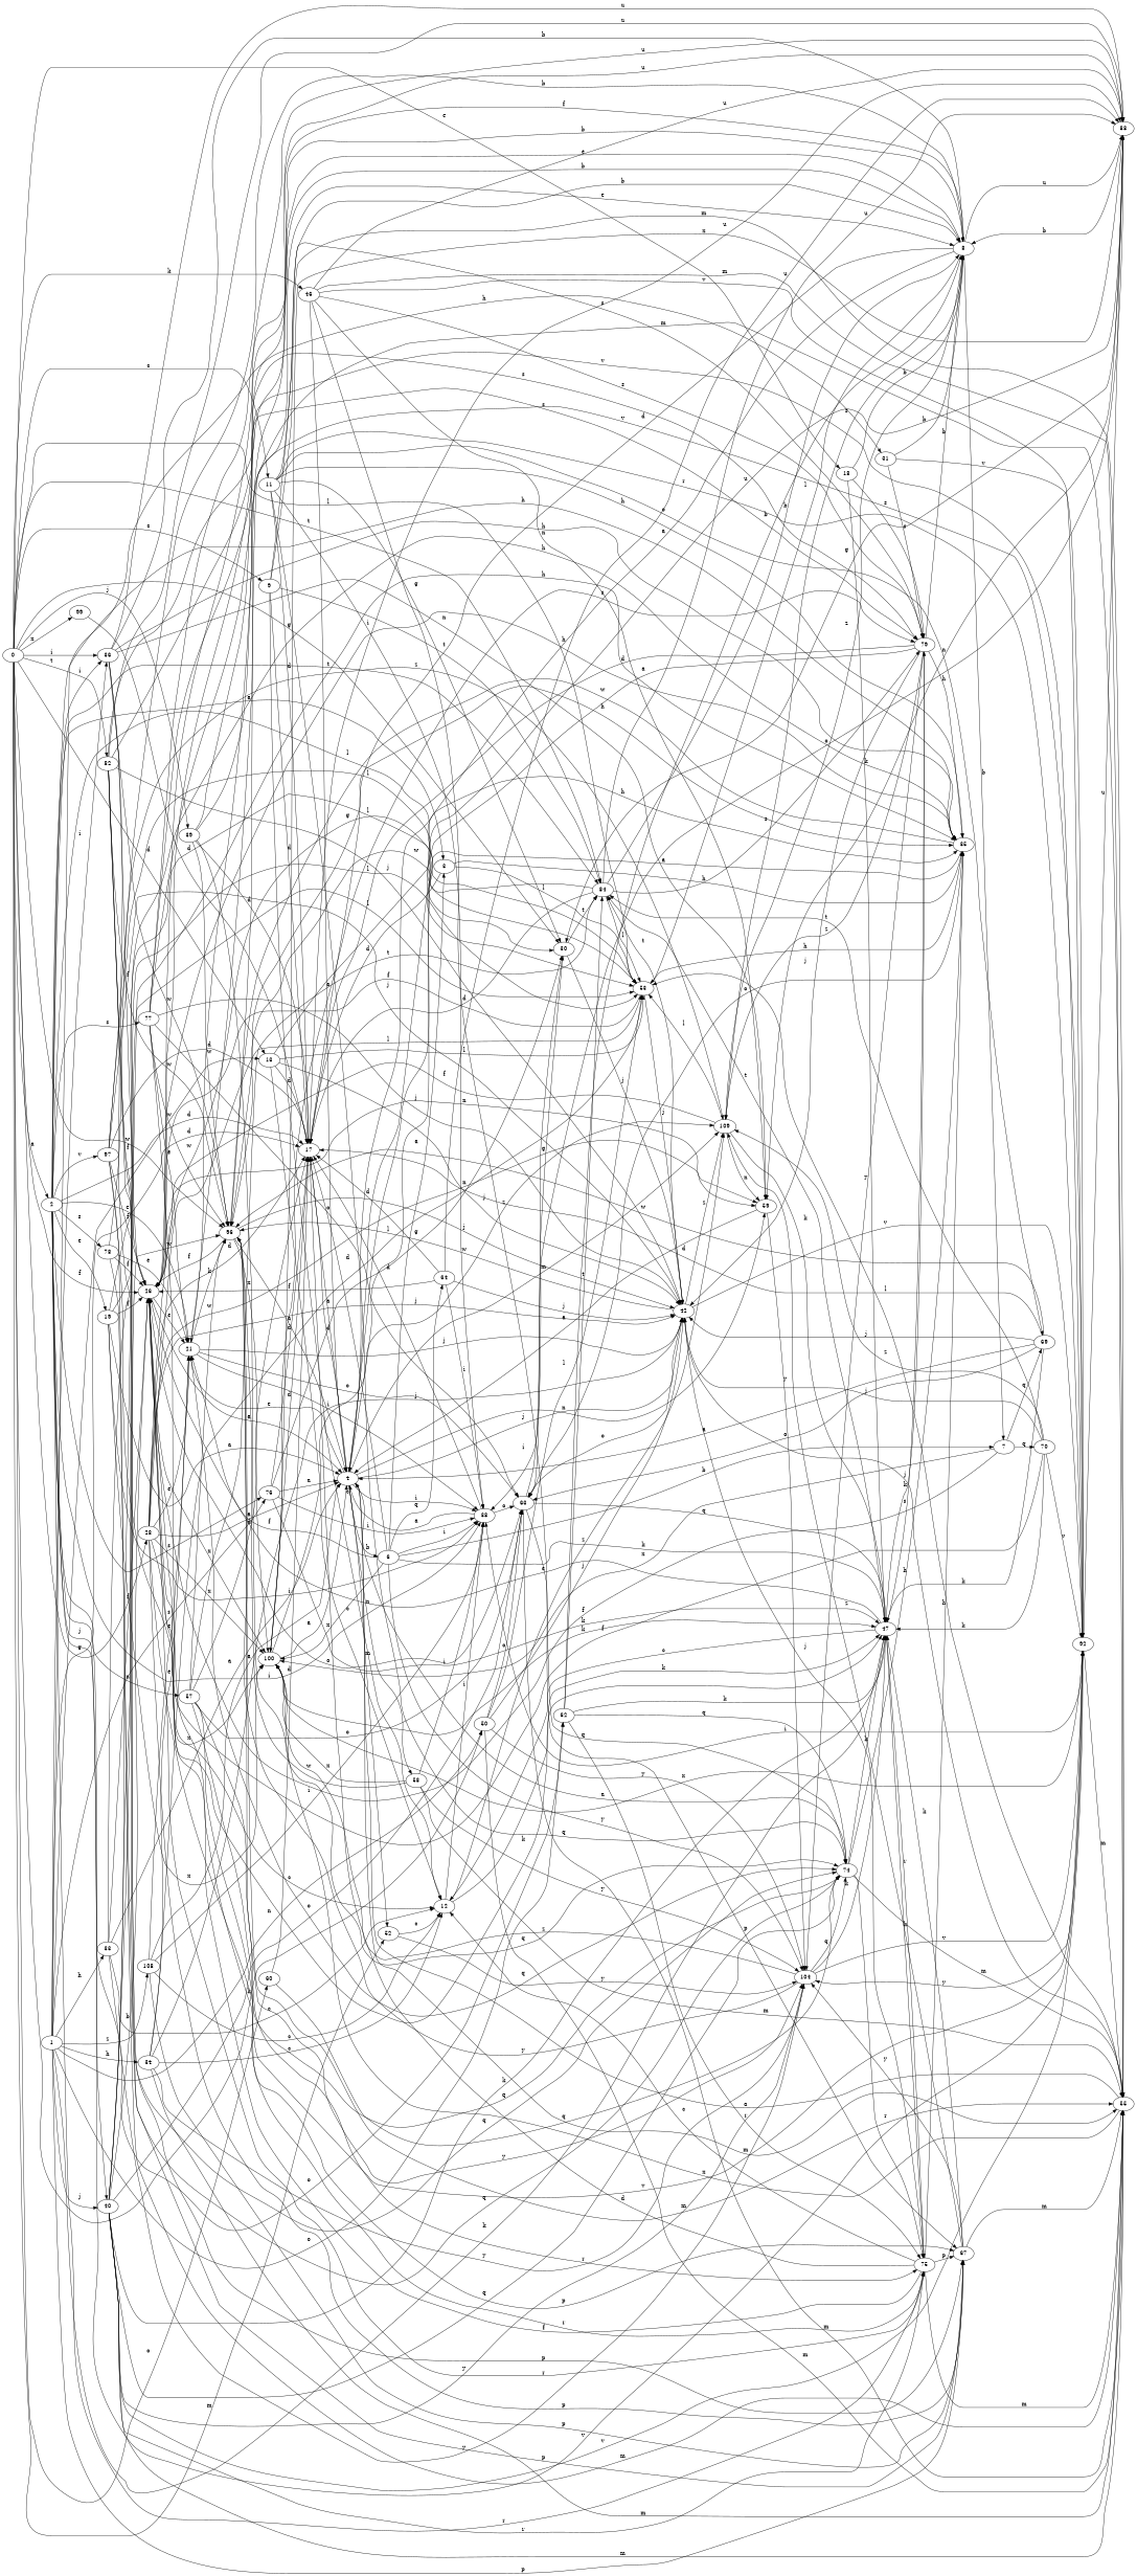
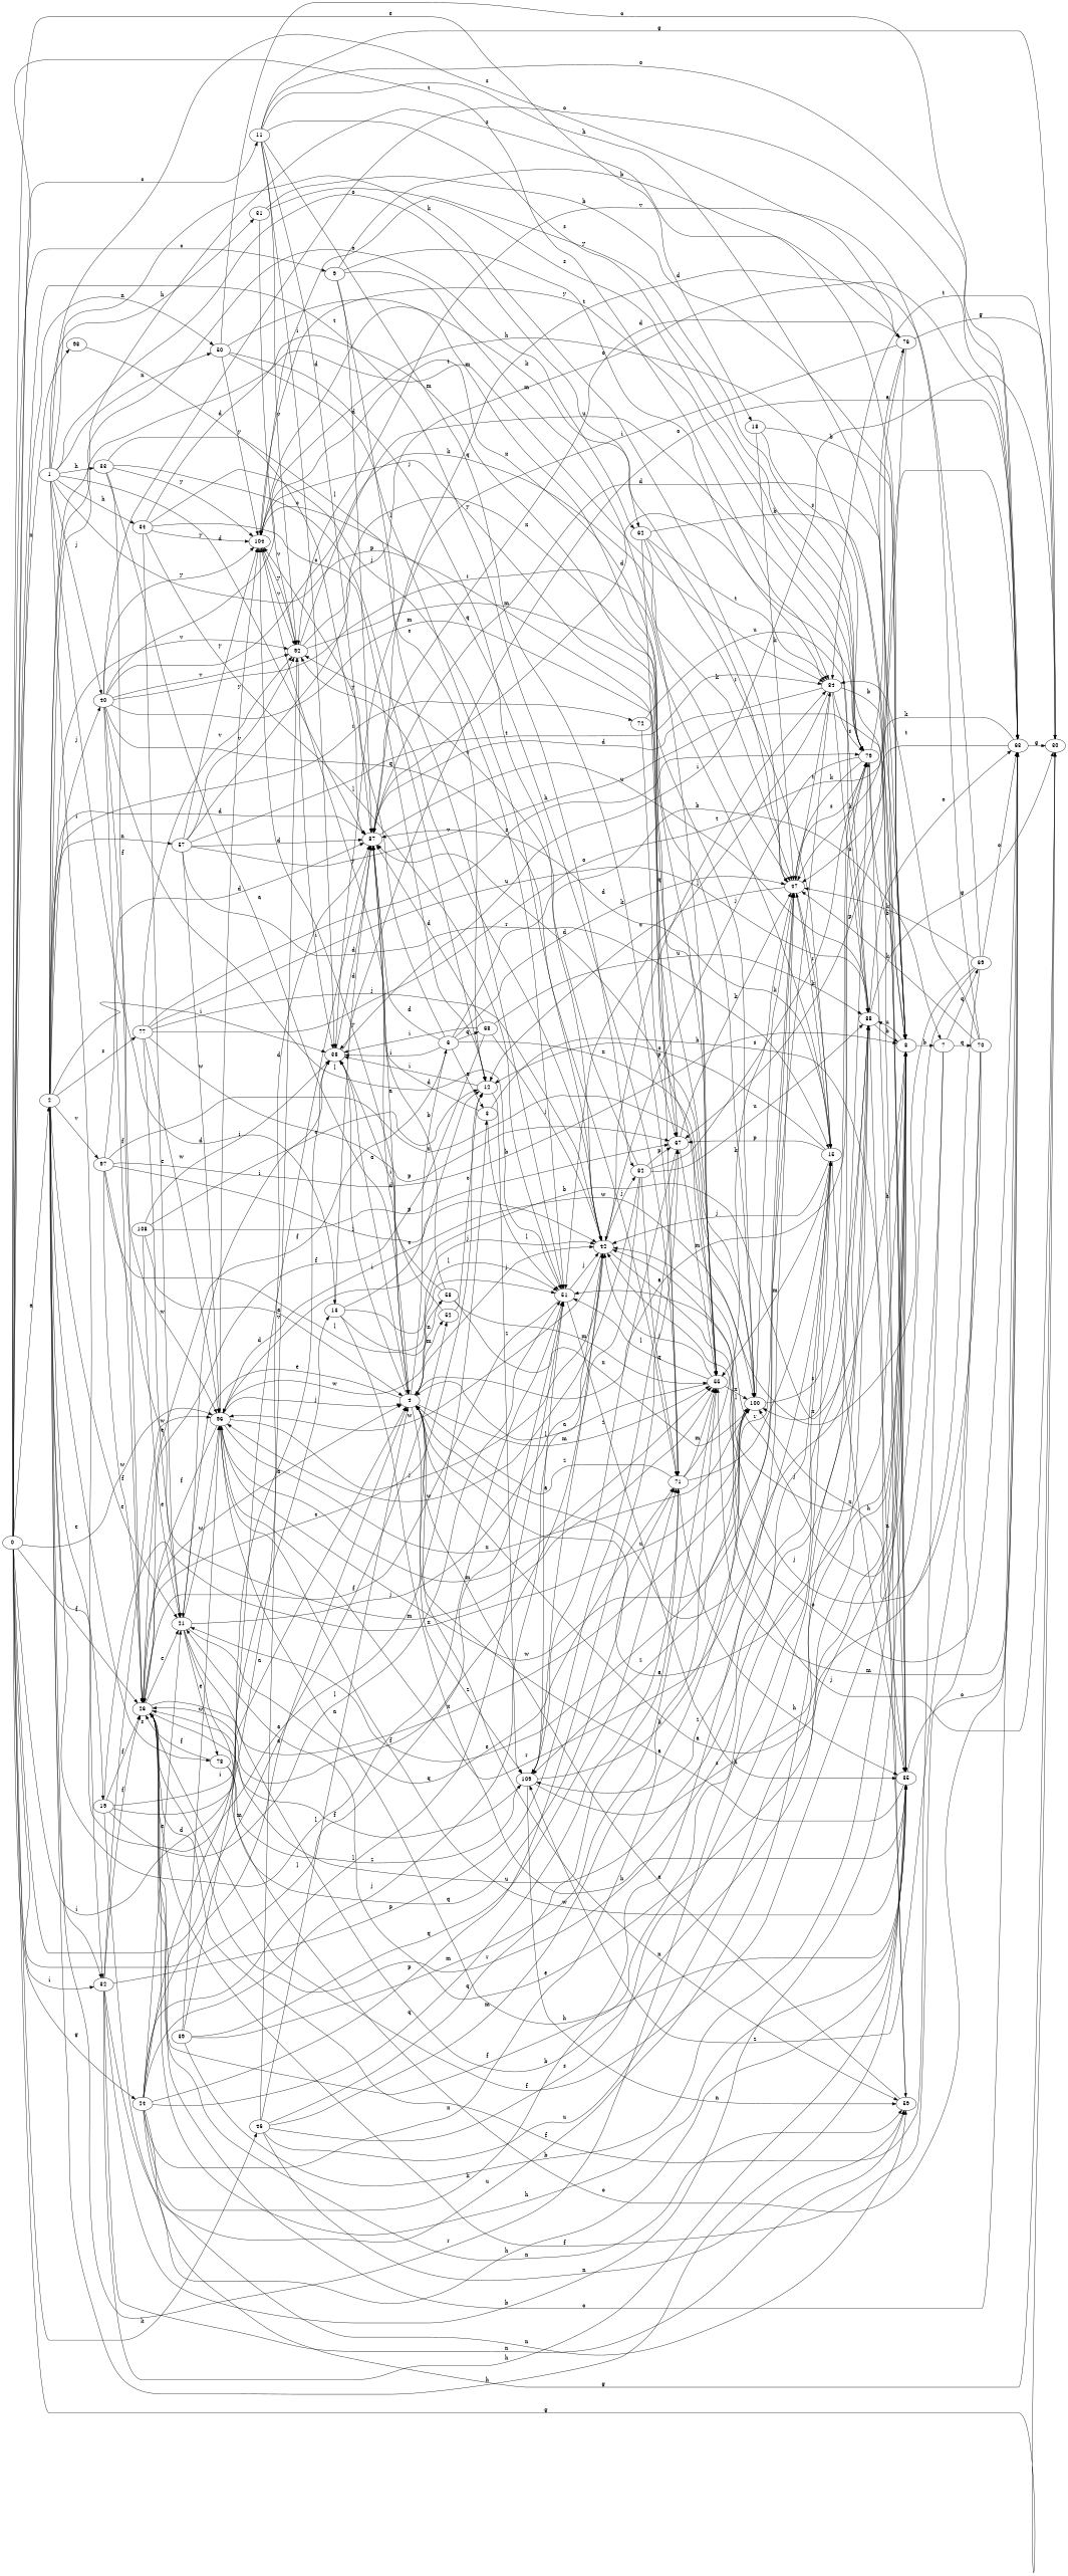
  strict digraph {
    rankdir=LR
    0
    2
    9
    11
    13
    18
    26
-   28
+   28 [label=24]
    30
-   36
+   36 [label=32]
    39
    46
-   51 [label=53]
+   51
    52
    n15 [label=50]
-   60
    82
    84
    96
-   99
-   17
+   99 [label=98]
+   17 [label=87]
    40
    62
    76
    3
    19
    21
    35
    38
    57
-   75
+   72
+   75 [label=15]
    77
    78
    n35 [label=97]
    92
    55
    8
    12
    63
-   71 [label=74]
+   71
    79
    42
    47
    4
    59
    88
    100
    67
    104
    1
    31
    33
    34
    108
    109
    6
    58
    7
-   68 [label=64]
+   68
    69
    70
    0 -> 2 [label=a]
    0 -> 9 [label=c]
    0 -> 11 [label=c]
    0 -> 13 [label=d]
    0 -> 18 [label=e]
    0 -> 26 [label=f]
    0 -> 28 [label=g]
    0 -> 30 [label=g]
    0 -> 36 [label=i]
-   0 -> 39 [label=j]
    0 -> 46 [label=k]
    0 -> 51 [label=l]
    0 -> 52 [label=m]
-   0 -> n15 [label=k]
-   0 -> 60 [label=o]
+   0 -> n15 [label=n]
    0 -> 82 [label=t]
    0 -> 84 [label=t]
    0 -> 96 [label=w]
    0 -> 99 [label=x]
    2 -> 36 [label=i]
    2 -> 51 [label=l]
    2 -> 84 [label=t]
    2 -> 17 [label=d]
    2 -> 40 [label=j]
    2 -> 62 [label=o]
    2 -> 76 [label=s]
    2 -> 3 [label=a]
    2 -> 19 [label=e]
    2 -> 21 [label=e]
    2 -> 35 [label=h]
    2 -> 38 [label=i]
    2 -> 57 [label=n]
+   2 -> 72 [label=r]
    2 -> 75 [label=r]
    2 -> 77 [label=s]
    2 -> 78 [label=s]
    2 -> n35 [label=v]
    2 -> 92 [label=v]
    9 -> 84 [label=t]
    9 -> 17 [label=d]
    9 -> 55 [label=m]
    9 -> 8 [label=b]
    9 -> 12 [label=c]
    11 -> 30 [label=g]
    11 -> 17 [label=d]
    11 -> 35 [label=h]
    11 -> 38 [label=i]
-   11 -> 92 [label=r]
-   11 -> 69 [label=o]
+   11 -> 92 [label=v]
+   11 -> 63 [label=o]
    11 -> 71 [label=q]
    11 -> 79 [label=s]
    13 -> 51 [label=l]
    13 -> 17 [label=d]
    13 -> 35 [label=h]
    13 -> 12 [label=c]
    13 -> 42 [label=j]
    18 -> 8 [label=b]
    18 -> 79 [label=s]
    18 -> 47 [label=k]
    26 -> 21 [label=e]
    26 -> 35 [label=h]
    26 -> 75 [label=r]
    26 -> 12 [label=c]
    26 -> 63 [label=o]
    26 -> 4 [label=a]
    26 -> 59 [label=n]
    26 -> 88 [label=u]
    26 -> 100 [label=x]
    28 -> 30 [label=g]
    28 -> 51 [label=l]
    28 -> 17 [label=d]
    28 -> 21 [label=e]
    28 -> 71 [label=q]
    28 -> 42 [label=j]
    28 -> 47 [label=k]
    28 -> 4 [label=a]
    28 -> 59 [label=n]
    28 -> 100 [label=x]
    28 -> 67 [label=p]
    30 -> 84 [label=t]
    30 -> 38 [label=i]
    30 -> 42 [label=j]
    36 -> 26 [label=f]
    36 -> 96 [label=w]
    36 -> 35 [label=h]
    36 -> 8 [label=b]
    36 -> 59 [label=n]
    36 -> 88 [label=u]
    36 -> 67 [label=p]
    39 -> 96 [label=w]
    39 -> 17 [label=d]
    39 -> 55 [label=m]
    39 -> 8 [label=b]
    39 -> 71 [label=q]
    46 -> 92 [label=v]
    46 -> 55 [label=m]
    46 -> 71 [label=q]
    46 -> 79 [label=s]
    46 -> 4 [label=a]
    46 -> 59 [label=n]
    46 -> 88 [label=u]
    51 -> 26 [label=f]
    51 -> 35 [label=h]
    51 -> 42 [label=j]
    52 -> 12 [label=c]
    52 -> 104 [label=y]
    n15 -> 51 [label=l]
    n15 -> 55 [label=m]
    n15 -> 63 [label=o]
    n15 -> 42 [label=j]
    n15 -> 104 [label=y]
-   60 -> 17 [label=d]
-   60 -> 71 [label=q]
    82 -> 26 [label=f]
    82 -> 96 [label=w]
    82 -> 92 [label=v]
    82 -> 71 [label=q]
    82 -> 79 [label=s]
-   82 -> 42 [label=j]
+   42 -> 82 [label=j]
    82 -> 88 [label=u]
    82 -> 67 [label=p]
    84 -> 51 [label=l]
    84 -> 96 [label=w]
    84 -> 17 [label=d]
    84 -> 8 [label=b]
    84 -> 79 [label=s]
    84 -> 88 [label=u]
    96 -> 26 [label=f]
    96 -> 35 [label=h]
    96 -> 75 [label=r]
    96 -> 55 [label=m]
-   96 -> 8 [label=e]
+   96 -> 8 [label=b]
    96 -> 42 [label=j]
-   96 -> 4 [label=a]
+   96 -> 4 [label=j]
    96 -> 100 [label=x]
-   104 -> 96 [label=y]
+   96 -> 104 [label=y]
    99 -> 17 [label=d]
    17 -> 4 [label=a]
    17 -> 88 [label=u]
-   40 -> 26 [label=b]
+   40 -> 26 [label=f]
    40 -> 51 [label=l]
    40 -> 96 [label=w]
    40 -> 35 [label=h]
    40 -> 75 [label=r]
    40 -> 92 [label=v]
    40 -> 55 [label=m]
    40 -> 63 [label=o]
    40 -> 71 [label=q]
    40 -> 47 [label=k]
    40 -> 104 [label=y]
    62 -> 84 [label=t]
    62 -> 75 [label=r]
    62 -> 8 [label=b]
    62 -> 71 [label=q]
    62 -> 47 [label=k]
    76 -> 30 [label=g]
    76 -> 17 [label=d]
    76 -> 38 [label=i]
    76 -> 47 [label=k]
    76 -> 4 [label=a]
    3 -> 51 [label=l]
    3 -> 17 [label=d]
    3 -> 35 [label=h]
    19 -> 26 [label=f]
    19 -> 51 [label=l]
    19 -> 35 [label=h]
    19 -> 38 [label=i]
    19 -> 4 [label=a]
    19 -> 100 [label=x]
-   21 -> 96 [label=k]
+   21 -> 96 [label=w]
    21 -> 38 [label=i]
    21 -> 8 [label=b]
    21 -> 63 [label=o]
    21 -> 71 [label=q]
    21 -> 42 [label=j]
    35 -> 96 [label=w]
    35 -> 63 [label=o]
    35 -> 4 [label=a]
    38 -> 17 [label=d]
    38 -> 63 [label=o]
    38 -> 4 [label=a]
    57 -> 84 [label=t]
    57 -> 96 [label=w]
    57 -> 17 [label=d]
+   57 -> 35 [label=h]
    57 -> 75 [label=r]
    57 -> 92 [label=v]
    57 -> 63 [label=o]
    57 -> 104 [label=y]
+   72 -> 88 [label=u]
+   72 -> 67 [label=p]
    75 -> 26 [label=f]
    75 -> 17 [label=d]
    75 -> 35 [label=h]
    75 -> 55 [label=m]
    75 -> 12 [label=c]
    75 -> 42 [label=j]
    75 -> 47 [label=k]
    75 -> 67 [label=p]
    77 -> 96 [label=w]
    77 -> 21 [label=e]
    77 -> 92 [label=v]
    77 -> 63 [label=o]
    77 -> 79 [label=s]
    77 -> 42 [label=j]
    77 -> 88 [label=u]
    77 -> 67 [label=p]
    78 -> 26 [label=f]
-   78 -> 21 [label=e]
+   21 -> 78 [label=e]
    78 -> 71 [label=q]
    78 -> 109 [label=z]
    n35 -> 26 [label=f]
    n35 -> 51 [label=l]
    n35 -> 17 [label=d]
    n35 -> 55 [label=m]
    n35 -> 8 [label=b]
    n35 -> 42 [label=j]
    n35 -> 100 [label=x]
    92 -> 38 [label=i]
    92 -> 55 [label=m]
    92 -> 88 [label=u]
    92 -> 100 [label=x]
    92 -> 104 [label=y]
    55 -> 51 [label=l]
    55 -> 42 [label=j]
    55 -> 4 [label=a]
    55 -> 100 [label=x]
    8 -> 26 [label=f]
    8 -> 51 [label=l]
    8 -> 17 [label=d]
    8 -> 21 [label=e]
    8 -> 4 [label=a]
    8 -> 88 [label=u]
-   8 -> 109 [label=z]
    8 -> 7 [label=b]
    12 -> 38 [label=i]
-   12 -> 47 [label=k]
    12 -> 109 [label=z]
    63 -> 30 [label=g]
    63 -> 55 [label=m]
-   63 -> 47 [label=q]
+   63 -> 47 [label=k]
    63 -> 67 [label=p]
    71 -> 35 [label=h]
    71 -> 75 [label=r]
    71 -> 55 [label=m]
    71 -> 47 [label=k]
    71 -> 4 [label=a]
    79 -> 17 [label=d]
    79 -> 35 [label=h]
    79 -> 8 [label=b]
    79 -> 42 [label=j]
    79 -> 47 [label=k]
-   79 -> 4 [label=a]
+   79 -> 76 [label=a]
    79 -> 104 [label=y]
    79 -> 109 [label=z]
    42 -> 84 [label=t]
    42 -> 96 [label=w]
    42 -> 92 [label=v]
    42 -> 63 [label=o]
    42 -> 109 [label=z]
    47 -> 84 [label=t]
    47 -> 21 [label=e]
    47 -> 75 [label=r]
    47 -> 12 [label=c]
    47 -> 79 [label=s]
    4 -> 52 [label=m]
    4 -> 17 [label=d]
    4 -> 21 [label=e]
    4 -> 38 [label=i]
    4 -> 55 [label=m]
    4 -> 42 [label=j]
    4 -> 59 [label=n]
    4 -> 88 [label=u]
-   4 -> 109 [label=m]
+   4 -> 109 [label=z]
    4 -> 6 [label=b]
    4 -> 58 [label=n]
    59 -> 4 [label=a]
    59 -> 104 [label=y]
    88 -> 30 [label=g]
    88 -> 8 [label=b]
    88 -> 63 [label=o]
    88 -> 59 [label=n]
    88 -> 100 [label=x]
    100 -> 17 [label=d]
    100 -> 79 [label=s]
    100 -> 47 [label=k]
-   100 -> 4 [label=a]
    100 -> 109 [label=z]
    67 -> 55 [label=m]
    67 -> 47 [label=k]
    67 -> 104 [label=y]
    67 -> 109 [label=z]
    104 -> 92 [label=v]
    104 -> 71 [label=q]
    104 -> 47 [label=k]
-   104 -> 100 [label=z]
-   1 -> 13 [label=w]
+   104 -> 100 [label=x]
+   1 -> 13 [label=d]
    1 -> 36 [label=i]
    1 -> n15 [label=n]
    1 -> 17 [label=d]
    1 -> 40 [label=j]
    1 -> 62 [label=o]
    1 -> 76 [label=s]
    1 -> 47 [label=k]
    1 -> 67 [label=p]
    1 -> 31 [label=h]
    1 -> 33 [label=h]
    1 -> 34 [label=h]
-   1 -> 108 [label=z]
    31 -> 92 [label=v]
    31 -> 8 [label=b]
    31 -> 79 [label=s]
    33 -> 26 [label=f]
    33 -> 51 [label=l]
    33 -> 12 [label=c]
    33 -> 4 [label=a]
    33 -> 104 [label=y]
    34 -> 51 [label=l]
    34 -> 21 [label=e]
    34 -> 55 [label=m]
    34 -> 12 [label=c]
    34 -> 42 [label=j]
    34 -> 104 [label=y]
    108 -> 21 [label=e]
    108 -> 38 [label=i]
    108 -> 12 [label=c]
    108 -> 4 [label=a]
    108 -> 67 [label=p]
    109 -> 26 [label=f]
    109 -> 51 [label=l]
    109 -> 8 [label=s]
    109 -> 47 [label=k]
    109 -> 59 [label=n]
    6 -> 26 [label=f]
    6 -> 17 [label=d]
    6 -> 3 [label=a]
    6 -> 38 [label=i]
    6 -> 47 [label=k]
    6 -> 100 [label=x]
    6 -> 104 [label=y]
    6 -> 7 [label=b]
    6 -> 68 [label=q]
    58 -> 96 [label=w]
    58 -> 38 [label=i]
    58 -> 55 [label=m]
    58 -> 100 [label=x]
    58 -> 104 [label=y]
    7 -> 26 [label=f]
    7 -> 100 [label=x]
    7 -> 69 [label=q]
    7 -> 70 [label=q]
    68 -> 26 [label=f]
    68 -> 17 [label=d]
    68 -> 38 [label=i]
    68 -> 42 [label=j]
    68 -> 88 [label=u]
    69 -> 96 [label=w]
    69 -> 17 [label=d]
    69 -> 63 [label=o]
    69 -> 42 [label=j]
    69 -> 47 [label=k]
    69 -> 4 [label=a]
    70 -> 26 [label=f]
    70 -> 84 [label=t]
    70 -> 92 [label=v]
    70 -> 42 [label=j]
    70 -> 47 [label=k]
    70 -> 109 [label=z]
  }
